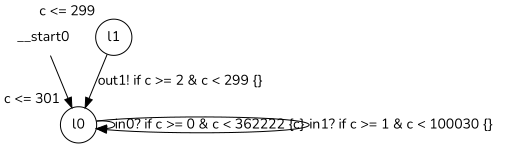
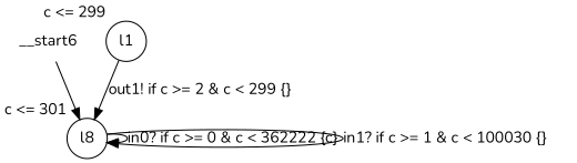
  digraph {
    fontname=Nunito
    node [fontname=Nunito shape=circle margin=0]
    edge [fontname=Nunito]
-   __start0 [shape=none margin=""]
-   n2 [label=l0 xlabel="c <= 301"]
+   __start0 [shape=none label=__start6 margin=""]
+   n2 [label=l8 xlabel="c <= 301"]
    n3 [label=l1 xlabel="c <= 299"]
    __start0 -> n2
    n2 -> n2 [label="in0? if c >= 0 & c < 362222 {c} "]
    n2 -> n2 [label="in1? if c >= 1 & c < 100030 {} "]
    n3 -> n2 [label="out1! if c >= 2 & c < 299 {} "]
  }
